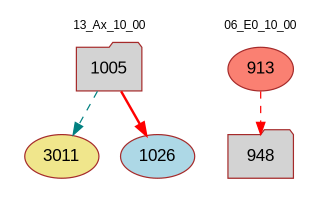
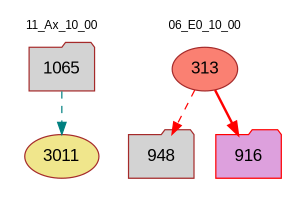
  digraph {
    fontname="Liberation Sans"
    node [color=brown fillcolor=lightgrey fontname="Liberation Sans" shape=folder style=filled]
    edge [color=red fontname="Liberation Sans" style=dashed]
-   n1 [label=1005]
+   n1 [label=1065]
    n2 [fillcolor=khaki label=3011 shape=ellipse]
-   n3 [fillcolor=lightblue label=1026 shape=ellipse]
-   n4 [fillcolor=salmon label=913 shape=ellipse]
+   n4 [fillcolor=salmon label=313 shape=ellipse]
    n5 [label=948]
+   n6 [color=red fillcolor=plum label=916]
    subgraph cluster_1 {
      color=white
      fontsize=10
-     label="13_Ax_10_00"
+     label="11_Ax_10_00"
      n1
      n2
-     n3
    }
    subgraph cluster_2 {
      color=white
      fontsize=10
      label="06_E0_10_00"
      n4
      n5
+     n6
    }
    n1 -> n2 [color=teal]
-   n1 -> n3 [style=bold]
    n4 -> n5
+   n4 -> n6 [style=bold]
  }
